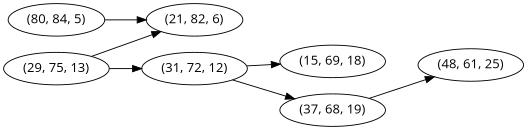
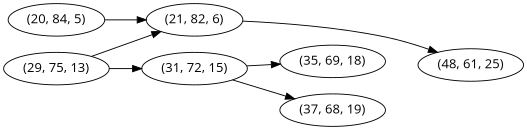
  digraph {
    fontname="Open Sans"
    rankdir=LR
    node [fontname="Open Sans"]
    edge [fontname="Open Sans"]
-   "(20, 84, 5)" [label="(80, 84, 5)"]
+   "(20, 84, 5)"
    "(21, 82, 6)"
    "(29, 75, 13)"
-   "(31, 72, 15)" [label="(31, 72, 12)"]
-   "(35, 69, 18)" [label="(15, 69, 18)"]
+   "(31, 72, 15)"
+   "(35, 69, 18)"
    "(37, 68, 19)"
    n7 [label="(48, 61, 25)"]
    "(20, 84, 5)" -> "(21, 82, 6)"
    "(29, 75, 13)" -> "(21, 82, 6)"
    "(29, 75, 13)" -> "(31, 72, 15)"
    "(31, 72, 15)" -> "(35, 69, 18)"
    "(31, 72, 15)" -> "(37, 68, 19)"
-   "(37, 68, 19)" -> n7
+   "(21, 82, 6)" -> n7
  }
